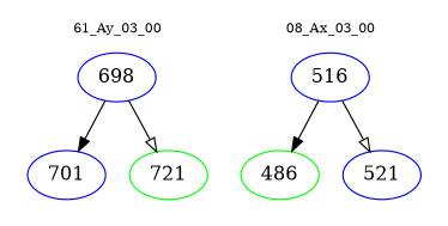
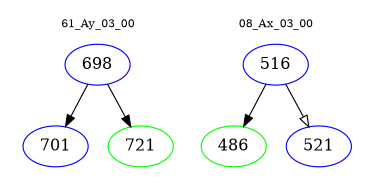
  digraph {
    node [color=blue]
    edge [arrowhead=normal color=black]
    n1 [label=698]
    n2 [label=701]
    n3 [color=green label=721]
    n4 [label=516]
    n5 [color=green label=486]
    n6 [label=521]
    subgraph cluster_1 {
      color=white
      fontsize=10
      label="61_Ay_03_00"
      n1
      n2
      n3
    }
    subgraph cluster_2 {
      color=white
      fontsize=10
      label="08_Ax_03_00"
      n4
      n5
      n6
    }
    n1 -> n2
-   n1 -> n3 [arrowhead=onormal]
+   n1 -> n3
    n4 -> n5
    n4 -> n6 [arrowhead=onormal]
  }
